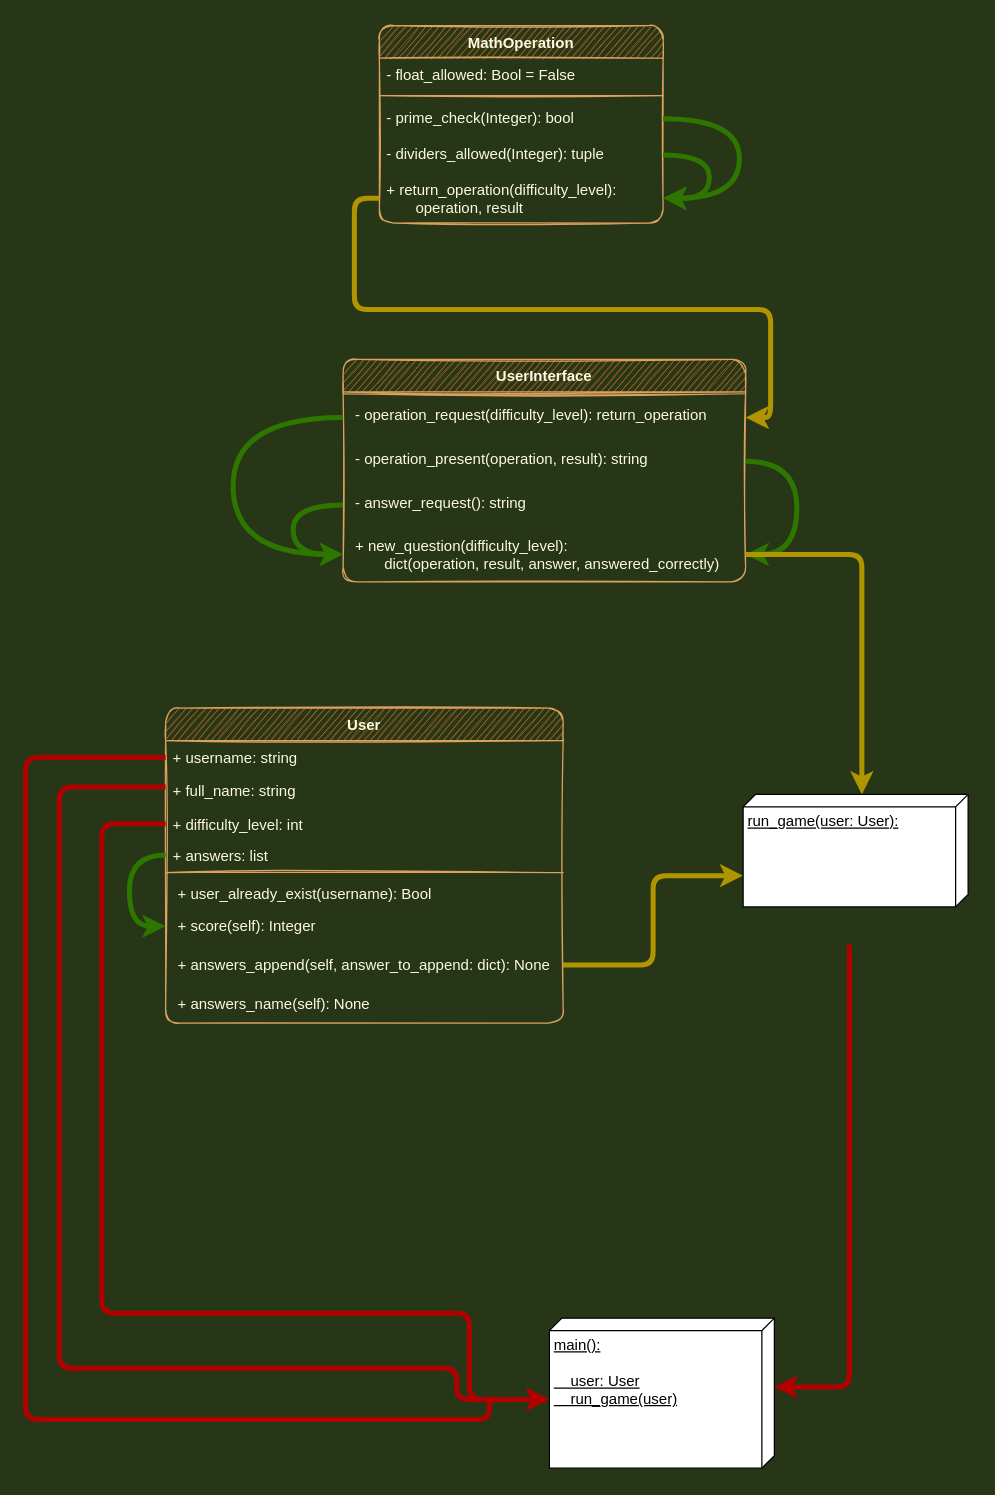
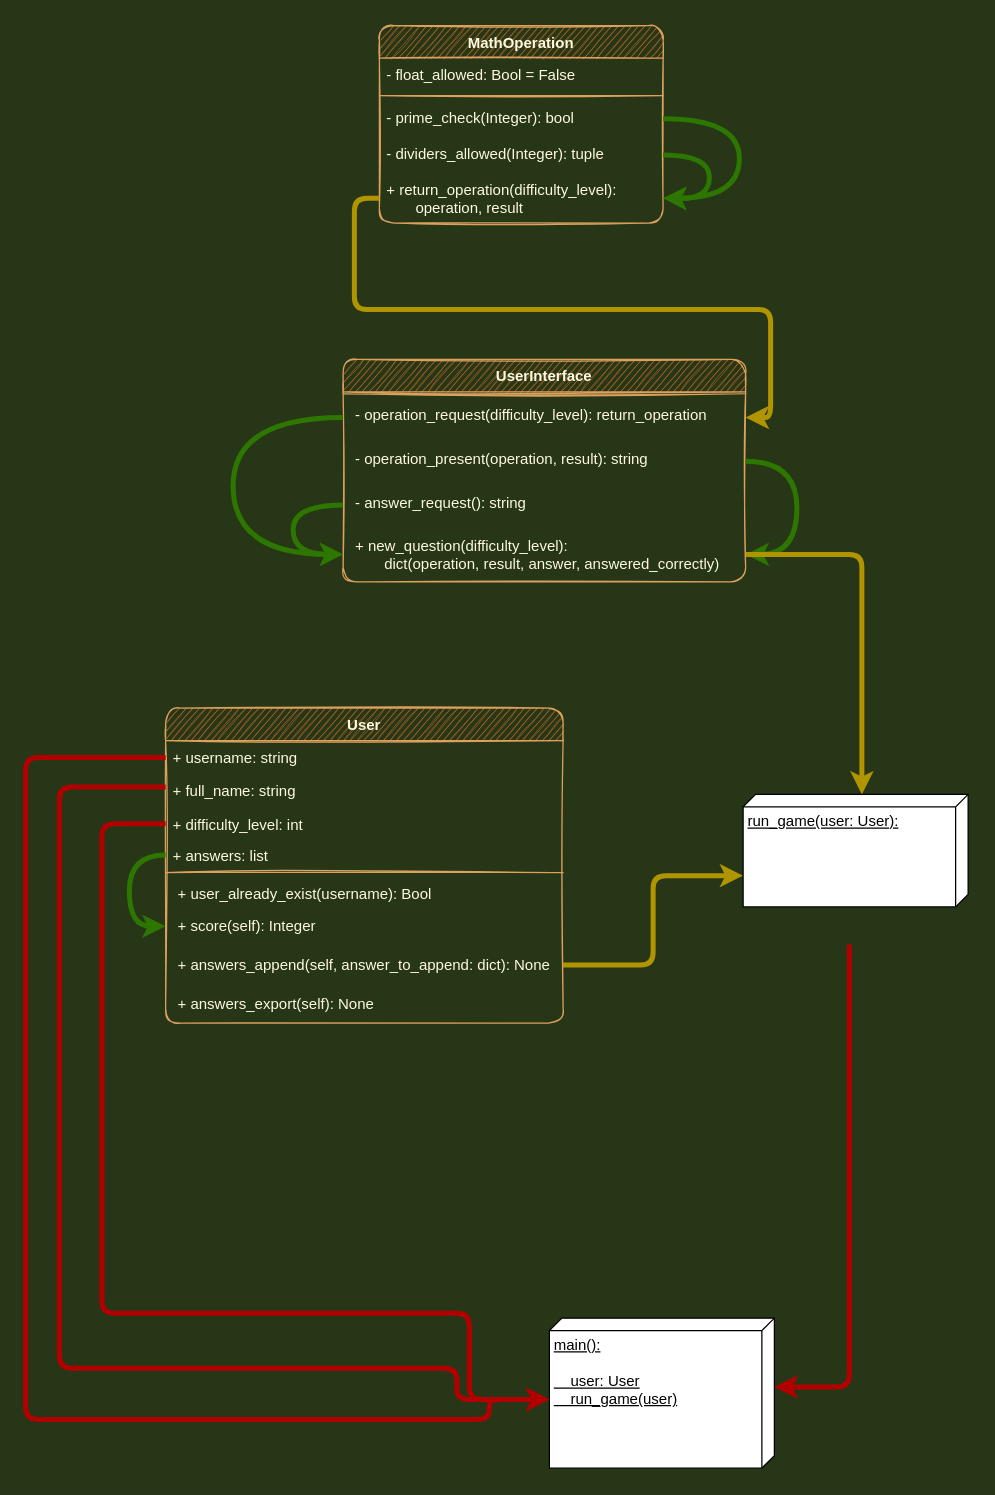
  <mxCell id="0" />
  <mxCell id="1" parent="0" />
  <mxCell id="2" style="edgeStyle=orthogonalEdgeStyle;rounded=1;orthogonalLoop=1;jettySize=auto;html=1;exitX=1;exitY=0.5;exitDx=0;exitDy=0;entryX=0;entryY=0;entryDx=65;entryDy=180;entryPerimeter=0;strokeWidth=4;fillColor=#e3c800;strokeColor=#B09500;" parent="1" source="12" target="36" edge="1"><mxGeometry relative="1" as="geometry" /></mxCell>
  <mxCell id="3" value="User" style="swimlane;fontStyle=1;align=center;verticalAlign=top;childLayout=stackLayout;horizontal=1;startSize=26;horizontalStack=0;resizeParent=1;resizeParentMax=0;resizeLast=0;collapsible=1;marginBottom=0;fillColor=#BC6C25;strokeColor=#DDA15E;fontColor=#FEFAE0;sketch=1;rounded=1;" parent="1" vertex="1"><mxGeometry x="132" y="566" width="318" height="252" as="geometry" /></mxCell>
  <mxCell id="4" value="+ username: string" style="text;fillColor=none;align=left;verticalAlign=top;spacingLeft=4;spacingRight=4;overflow=hidden;rotatable=0;points=[[0,0.5],[1,0.5]];portConstraint=eastwest;fontColor=#FEFAE0;sketch=1;rounded=1;" parent="3" vertex="1"><mxGeometry y="26" width="318" height="27" as="geometry" /></mxCell>
  <mxCell id="5" value="+ full_name: string" style="text;fillColor=none;align=left;verticalAlign=top;spacingLeft=4;spacingRight=4;overflow=hidden;rotatable=0;points=[[0,0.5],[1,0.5]];portConstraint=eastwest;fontColor=#FEFAE0;sketch=1;rounded=1;" parent="3" vertex="1"><mxGeometry y="53" width="318" height="27" as="geometry" /></mxCell>
  <mxCell id="6" value="+ difficulty_level: int" style="text;fillColor=none;align=left;verticalAlign=top;spacingLeft=4;spacingRight=4;overflow=hidden;rotatable=0;points=[[0,0.5],[1,0.5]];portConstraint=eastwest;fontColor=#FEFAE0;sketch=1;rounded=1;" parent="3" vertex="1"><mxGeometry y="80" width="318" height="25" as="geometry" /></mxCell>
  <mxCell id="7" style="edgeStyle=orthogonalEdgeStyle;orthogonalLoop=1;jettySize=auto;html=1;exitX=0;exitY=0.5;exitDx=0;exitDy=0;entryX=0;entryY=0.5;entryDx=0;entryDy=0;strokeWidth=4;fillColor=#60a917;strokeColor=#2D7600;curved=1;" parent="3" source="8" target="11" edge="1"><mxGeometry relative="1" as="geometry"><Array as="points"><mxPoint x="-29" y="118" /><mxPoint x="-29" y="175" /></Array></mxGeometry></mxCell>
  <mxCell id="8" value="+ answers: list" style="text;fillColor=none;align=left;verticalAlign=top;spacingLeft=4;spacingRight=4;overflow=hidden;rotatable=0;points=[[0,0.5],[1,0.5]];portConstraint=eastwest;fontColor=#FEFAE0;sketch=1;rounded=1;" parent="3" vertex="1"><mxGeometry y="105" width="318" height="25" as="geometry" /></mxCell>
  <mxCell id="9" value="" style="line;strokeWidth=1;fillColor=none;align=left;verticalAlign=middle;spacingTop=-1;spacingLeft=3;spacingRight=3;rotatable=0;labelPosition=right;points=[];portConstraint=eastwest;strokeColor=#DDA15E;fontColor=#FEFAE0;labelBackgroundColor=#283618;sketch=1;rounded=1;" parent="3" vertex="1"><mxGeometry y="130" width="318" height="3" as="geometry" /></mxCell>
  <mxCell id="10" value="+ user_already_exist(username): Bool" style="text;strokeColor=none;fillColor=none;align=left;verticalAlign=top;spacingLeft=6;spacingRight=4;overflow=hidden;rotatable=0;points=[[0,0.5],[1,0.5]];portConstraint=eastwest;fontColor=#FEFAE0;sketch=1;rounded=1;spacing=4;" parent="3" vertex="1"><mxGeometry y="133" width="318" height="26" as="geometry" /></mxCell>
  <mxCell id="11" value="+ score(self): Integer" style="text;strokeColor=none;fillColor=none;align=left;verticalAlign=top;spacingLeft=6;spacingRight=4;overflow=hidden;rotatable=0;points=[[0,0.5],[1,0.5]];portConstraint=eastwest;fontColor=#FEFAE0;sketch=1;rounded=1;spacing=4;" parent="3" vertex="1"><mxGeometry y="159" width="318" height="31" as="geometry" /></mxCell>
  <mxCell id="12" value="+ answers_append(self, answer_to_append: dict): None" style="text;strokeColor=none;fillColor=none;align=left;verticalAlign=top;spacingLeft=6;spacingRight=4;overflow=hidden;rotatable=0;points=[[0,0.5],[1,0.5]];portConstraint=eastwest;fontColor=#FEFAE0;sketch=1;rounded=1;spacing=4;" parent="3" vertex="1"><mxGeometry y="190" width="318" height="31" as="geometry" /></mxCell>
- <mxCell id="13" value="+ answers_name(self): None" style="text;strokeColor=none;fillColor=none;align=left;verticalAlign=top;spacingLeft=6;spacingRight=4;overflow=hidden;rotatable=0;points=[[0,0.5],[1,0.5]];portConstraint=eastwest;fontColor=#FEFAE0;sketch=1;rounded=1;spacing=4;" parent="3" vertex="1"><mxGeometry y="221" width="318" height="31" as="geometry" /></mxCell>
+ <mxCell id="13" value="+ answers_export(self): None" style="text;strokeColor=none;fillColor=none;align=left;verticalAlign=top;spacingLeft=6;spacingRight=4;overflow=hidden;rotatable=0;points=[[0,0.5],[1,0.5]];portConstraint=eastwest;fontColor=#FEFAE0;sketch=1;rounded=1;spacing=4;" parent="3" vertex="1"><mxGeometry y="221" width="318" height="31" as="geometry" /></mxCell>
  <mxCell id="14" value="MathOperation" style="swimlane;fontStyle=1;align=center;verticalAlign=top;childLayout=stackLayout;horizontal=1;startSize=26;horizontalStack=0;resizeParent=1;resizeParentMax=0;resizeLast=0;collapsible=1;marginBottom=0;fillColor=#BC6C25;strokeColor=#DDA15E;fontColor=#FEFAE0;sketch=1;rounded=1;" parent="1" vertex="1"><mxGeometry x="303" y="20" width="227" height="158" as="geometry" /></mxCell>
  <mxCell id="15" value="- float_allowed: Bool = False" style="text;strokeColor=none;fillColor=none;align=left;verticalAlign=top;spacingLeft=4;spacingRight=4;overflow=hidden;rotatable=0;points=[[0,0.5],[1,0.5]];portConstraint=eastwest;fontColor=#FEFAE0;sketch=1;rounded=1;" parent="14" vertex="1"><mxGeometry y="26" width="227" height="26" as="geometry" /></mxCell>
  <mxCell id="16" value="" style="line;strokeWidth=1;fillColor=none;align=left;verticalAlign=middle;spacingTop=-1;spacingLeft=3;spacingRight=3;rotatable=0;labelPosition=right;points=[];portConstraint=eastwest;strokeColor=#DDA15E;fontColor=#FEFAE0;labelBackgroundColor=#283618;sketch=1;rounded=1;" parent="14" vertex="1"><mxGeometry y="52" width="227" height="8" as="geometry" /></mxCell>
  <mxCell id="17" style="edgeStyle=orthogonalEdgeStyle;curved=1;sketch=0;orthogonalLoop=1;jettySize=auto;html=1;exitX=1;exitY=0.5;exitDx=0;exitDy=0;entryX=1;entryY=0.5;entryDx=0;entryDy=0;strokeColor=#2D7600;strokeWidth=4;fillColor=#60a917;" parent="14" source="18" target="20" edge="1"><mxGeometry relative="1" as="geometry"><Array as="points"><mxPoint x="288" y="74" /><mxPoint x="288" y="138" /></Array></mxGeometry></mxCell>
  <mxCell id="18" value="- prime_check(Integer): bool" style="text;strokeColor=none;fillColor=none;align=left;verticalAlign=top;spacingLeft=4;spacingRight=4;overflow=hidden;rotatable=0;points=[[0,0.5],[1,0.5]];portConstraint=eastwest;fontColor=#FEFAE0;sketch=1;rounded=1;" parent="14" vertex="1"><mxGeometry y="60" width="227" height="29" as="geometry" /></mxCell>
  <mxCell id="19" value="- dividers_allowed(Integer): tuple" style="text;strokeColor=none;fillColor=none;align=left;verticalAlign=top;spacingLeft=4;spacingRight=4;overflow=hidden;rotatable=0;points=[[0,0.5],[1,0.5]];portConstraint=eastwest;fontColor=#FEFAE0;sketch=1;rounded=1;" parent="14" vertex="1"><mxGeometry y="89" width="227" height="29" as="geometry" /></mxCell>
  <mxCell id="20" value="+ return_operation(difficulty_level): &#10;       operation, result" style="text;strokeColor=none;fillColor=none;align=left;verticalAlign=top;spacingLeft=4;spacingRight=4;overflow=hidden;rotatable=0;points=[[0,0.5],[1,0.5]];portConstraint=eastwest;fontColor=#FEFAE0;sketch=1;rounded=1;" parent="14" vertex="1"><mxGeometry y="118" width="227" height="40" as="geometry" /></mxCell>
  <mxCell id="21" style="edgeStyle=orthogonalEdgeStyle;curved=1;sketch=0;orthogonalLoop=1;jettySize=auto;html=1;exitX=1;exitY=0.5;exitDx=0;exitDy=0;strokeColor=#2D7600;strokeWidth=4;fillColor=#60a917;entryX=1;entryY=0.5;entryDx=0;entryDy=0;" parent="14" source="19" target="20" edge="1"><mxGeometry relative="1" as="geometry"><mxPoint x="314" y="144" as="targetPoint" /><Array as="points"><mxPoint x="264" y="104" /><mxPoint x="264" y="139" /><mxPoint x="227" y="139" /></Array></mxGeometry></mxCell>
  <mxCell id="22" value="UserInterface" style="swimlane;fontStyle=1;align=center;verticalAlign=top;childLayout=stackLayout;horizontal=1;startSize=26;horizontalStack=0;resizeParent=1;resizeParentMax=0;resizeLast=0;collapsible=1;marginBottom=0;fillColor=#BC6C25;strokeColor=#DDA15E;fontColor=#FEFAE0;sketch=1;rounded=1;" parent="1" vertex="1"><mxGeometry x="274" y="287" width="322" height="178" as="geometry" /></mxCell>
  <mxCell id="23" style="edgeStyle=orthogonalEdgeStyle;orthogonalLoop=1;jettySize=auto;html=1;exitX=0;exitY=0.5;exitDx=0;exitDy=0;entryX=0;entryY=0.5;entryDx=0;entryDy=0;strokeColor=#2D7600;fillColor=#60a917;strokeWidth=4;curved=1;" parent="22" source="27" target="28" edge="1"><mxGeometry relative="1" as="geometry"><mxPoint x="10" y="56.5" as="sourcePoint" /><mxPoint x="10" y="166" as="targetPoint" /><Array as="points"><mxPoint x="-40" y="116" /><mxPoint x="-40" y="156" /></Array></mxGeometry></mxCell>
  <mxCell id="24" value="" style="line;strokeWidth=1;fillColor=none;align=left;verticalAlign=middle;spacingTop=-1;spacingLeft=3;spacingRight=3;rotatable=0;labelPosition=right;points=[];portConstraint=eastwest;strokeColor=#DDA15E;fontColor=#FEFAE0;labelBackgroundColor=#283618;sketch=1;rounded=1;" parent="22" vertex="1"><mxGeometry y="26" width="322" height="3" as="geometry" /></mxCell>
  <mxCell id="25" value="- operation_request(difficulty_level): return_operation" style="text;strokeColor=none;fillColor=none;align=left;verticalAlign=top;spacingLeft=6;spacingRight=4;overflow=hidden;rotatable=0;points=[[0,0.5],[1,0.5]];portConstraint=eastwest;fontColor=#FEFAE0;sketch=1;rounded=1;spacing=4;" parent="22" vertex="1"><mxGeometry y="29" width="322" height="35" as="geometry" /></mxCell>
  <mxCell id="26" value="- operation_present(operation, result): string" style="text;strokeColor=none;fillColor=none;align=left;verticalAlign=top;spacingLeft=6;spacingRight=4;overflow=hidden;rotatable=0;points=[[0,0.5],[1,0.5]];portConstraint=eastwest;fontColor=#FEFAE0;sketch=1;rounded=1;spacing=4;" parent="22" vertex="1"><mxGeometry y="64" width="322" height="35" as="geometry" /></mxCell>
  <mxCell id="27" value="- answer_request(): string" style="text;strokeColor=none;fillColor=none;align=left;verticalAlign=top;spacingLeft=6;spacingRight=4;overflow=hidden;rotatable=0;points=[[0,0.5],[1,0.5]];portConstraint=eastwest;fontColor=#FEFAE0;sketch=1;rounded=1;spacing=4;" parent="22" vertex="1"><mxGeometry y="99" width="322" height="35" as="geometry" /></mxCell>
  <mxCell id="28" value="+ new_question(difficulty_level):&#10;       dict(operation, result, answer, answered_correctly)" style="text;strokeColor=none;fillColor=none;align=left;verticalAlign=top;spacingLeft=6;spacingRight=4;overflow=hidden;rotatable=0;points=[[0,0.5],[1,0.5]];portConstraint=eastwest;fontColor=#FEFAE0;sketch=1;rounded=1;spacing=4;" parent="22" vertex="1"><mxGeometry y="134" width="322" height="44" as="geometry" /></mxCell>
  <mxCell id="29" style="edgeStyle=orthogonalEdgeStyle;orthogonalLoop=1;jettySize=auto;html=1;exitX=1;exitY=0.5;exitDx=0;exitDy=0;entryX=1;entryY=0.5;entryDx=0;entryDy=0;strokeColor=#2D7600;fillColor=#60a917;strokeWidth=4;curved=1;" parent="22" source="26" target="28" edge="1"><mxGeometry relative="1" as="geometry"><mxPoint x="10" y="56.5" as="sourcePoint" /><mxPoint x="10" y="166" as="targetPoint" /><Array as="points"><mxPoint x="363" y="82" /><mxPoint x="363" y="156" /></Array></mxGeometry></mxCell>
  <mxCell id="30" style="edgeStyle=orthogonalEdgeStyle;orthogonalLoop=1;jettySize=auto;html=1;exitX=0;exitY=0.5;exitDx=0;exitDy=0;entryX=0;entryY=0.5;entryDx=0;entryDy=0;strokeColor=#2D7600;fillColor=#60a917;strokeWidth=4;curved=1;" parent="22" source="25" target="28" edge="1"><mxGeometry relative="1" as="geometry"><Array as="points"><mxPoint x="-88" y="46" /><mxPoint x="-88" y="156" /></Array></mxGeometry></mxCell>
  <mxCell id="31" style="edgeStyle=orthogonalEdgeStyle;rounded=1;sketch=0;orthogonalLoop=1;jettySize=auto;html=1;exitX=0;exitY=0.5;exitDx=0;exitDy=0;fillColor=#e3c800;fontColor=#FEFAE0;strokeColor=#B09500;anchorPointDirection=1;arcSize=20;strokeWidth=4;entryX=1;entryY=0.5;entryDx=0;entryDy=0;" parent="1" source="20" target="25" edge="1"><mxGeometry relative="1" as="geometry"><mxPoint x="596" y="335" as="targetPoint" /></mxGeometry></mxCell>
  <mxCell id="32" style="edgeStyle=orthogonalEdgeStyle;sketch=0;orthogonalLoop=1;jettySize=auto;html=1;exitX=1;exitY=0.5;exitDx=0;exitDy=0;strokeWidth=4;fillColor=#e3c800;strokeColor=#B09500;entryX=0;entryY=0;entryDx=0;entryDy=85;entryPerimeter=0;rounded=1;" parent="1" source="28" target="36" edge="1"><mxGeometry relative="1" as="geometry"><mxPoint x="641" y="626.118" as="targetPoint" /></mxGeometry></mxCell>
  <mxCell id="33" style="edgeStyle=orthogonalEdgeStyle;sketch=0;orthogonalLoop=1;jettySize=auto;html=1;exitX=0;exitY=0.5;exitDx=0;exitDy=0;strokeWidth=4;fillColor=#e51400;strokeColor=#B20000;rounded=1;entryX=0;entryY=0;entryDx=65;entryDy=180;entryPerimeter=0;" parent="1" source="4" target="34" edge="1"><mxGeometry relative="1" as="geometry"><mxPoint x="523" y="810" as="targetPoint" /><mxPoint x="250" y="804.06" as="sourcePoint" /><Array as="points"><mxPoint x="20" y="606" /><mxPoint x="20" y="1135" /><mxPoint x="391" y="1135" /><mxPoint x="391" y="1119" /></Array></mxGeometry></mxCell>
  <mxCell id="34" value="main():&lt;br&gt;&lt;br&gt;&amp;nbsp; &amp;nbsp; user: User&lt;br&gt;&amp;nbsp; &amp;nbsp; run_game(user)" style="verticalAlign=top;align=left;spacingTop=8;spacingLeft=2;spacingRight=12;shape=cube;size=10;direction=south;fontStyle=4;html=1;" parent="1" vertex="1"><mxGeometry x="439" y="1054" width="180" height="120" as="geometry" /></mxCell>
  <mxCell id="35" style="edgeStyle=orthogonalEdgeStyle;rounded=1;orthogonalLoop=1;jettySize=auto;html=1;exitX=0;exitY=0;exitDx=120;exitDy=95;exitPerimeter=0;entryX=0;entryY=0;entryDx=55;entryDy=0;entryPerimeter=0;strokeWidth=4;fillColor=#e51400;strokeColor=#B20000;" parent="1" source="36" target="34" edge="1"><mxGeometry relative="1" as="geometry" /></mxCell>
  <mxCell id="36" value="run_game(user: User):" style="verticalAlign=top;align=left;spacingTop=8;spacingLeft=2;spacingRight=12;shape=cube;size=10;direction=south;fontStyle=4;html=1;" parent="1" vertex="1"><mxGeometry x="594" y="635" width="180" height="90" as="geometry" /></mxCell>
  <mxCell id="37" style="edgeStyle=orthogonalEdgeStyle;rounded=1;orthogonalLoop=1;jettySize=auto;html=1;exitX=0;exitY=0.25;exitDx=0;exitDy=0;fillColor=#e51400;strokeColor=#B20000;strokeWidth=4;entryX=0;entryY=0;entryDx=65;entryDy=180;entryPerimeter=0;" parent="1" source="3" target="34" edge="1"><mxGeometry relative="1" as="geometry"><Array as="points"><mxPoint x="47" y="629" /><mxPoint x="47" y="1094" /><mxPoint x="365" y="1094" /><mxPoint x="365" y="1119" /></Array></mxGeometry></mxCell>
  <mxCell id="38" style="edgeStyle=orthogonalEdgeStyle;rounded=1;orthogonalLoop=1;jettySize=auto;html=1;exitX=0;exitY=0.5;exitDx=0;exitDy=0;fillColor=#e51400;strokeColor=#B20000;strokeWidth=4;entryX=0;entryY=0;entryDx=65;entryDy=180;entryPerimeter=0;" parent="1" source="6" target="34" edge="1"><mxGeometry relative="1" as="geometry"><Array as="points"><mxPoint x="81" y="659" /><mxPoint x="81" y="1050" /><mxPoint x="375" y="1050" /><mxPoint x="375" y="1119" /></Array></mxGeometry></mxCell>
